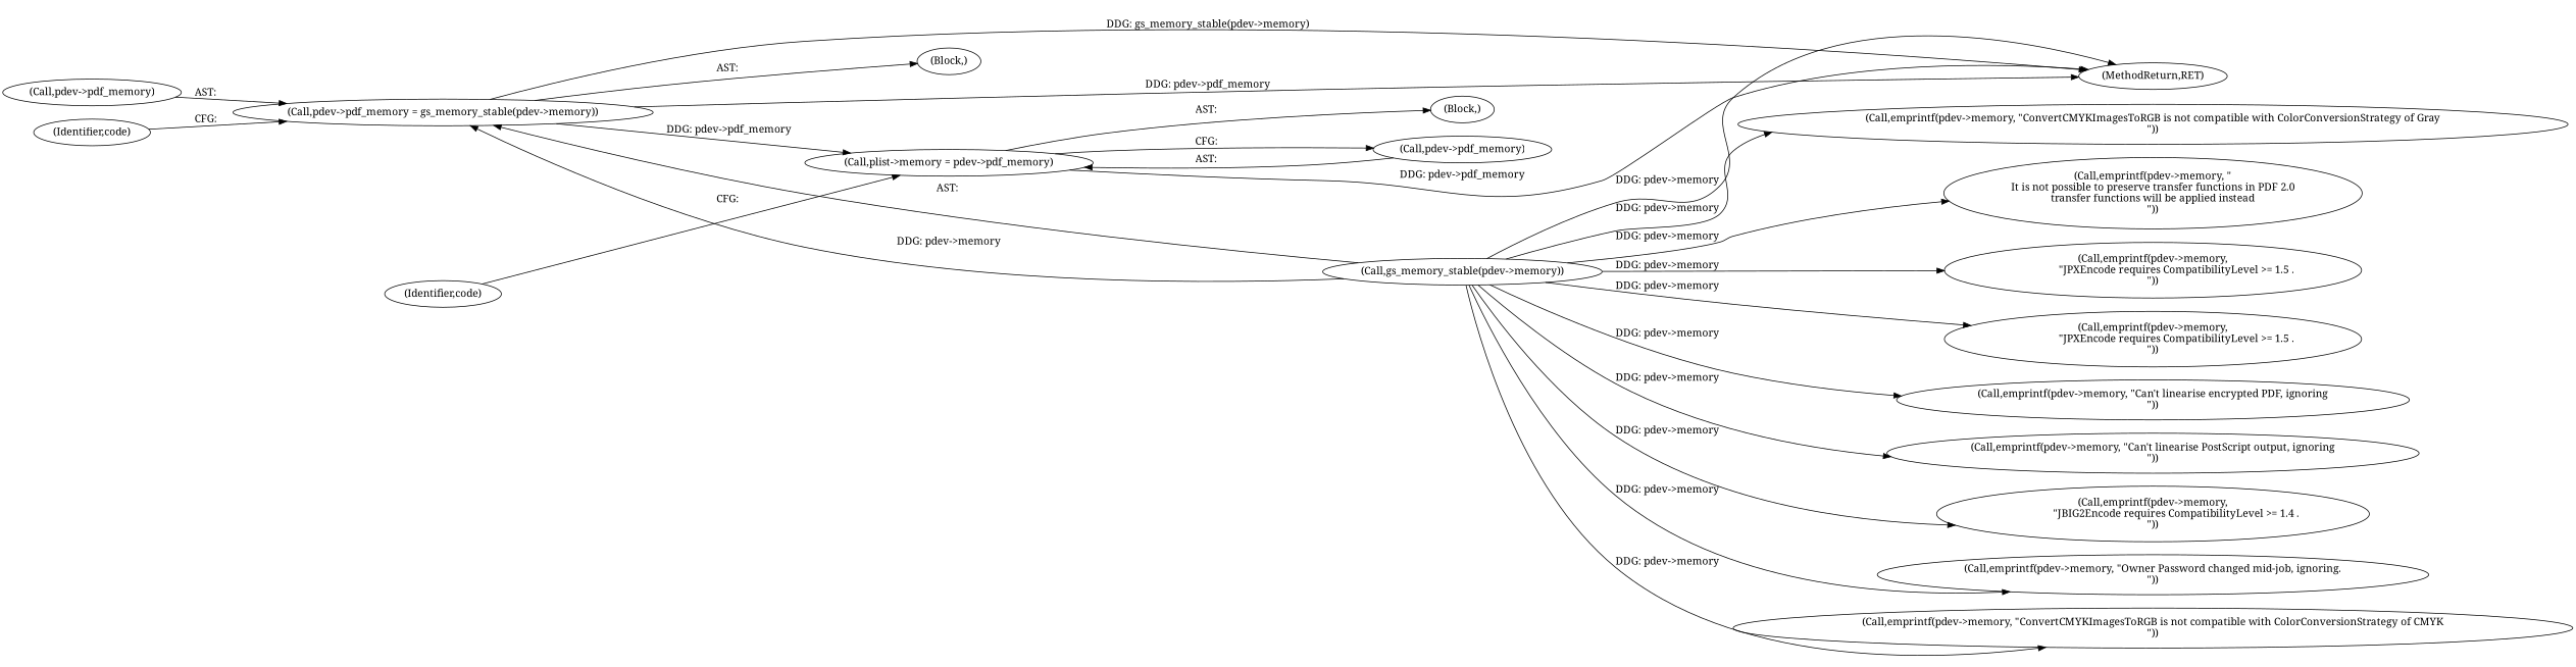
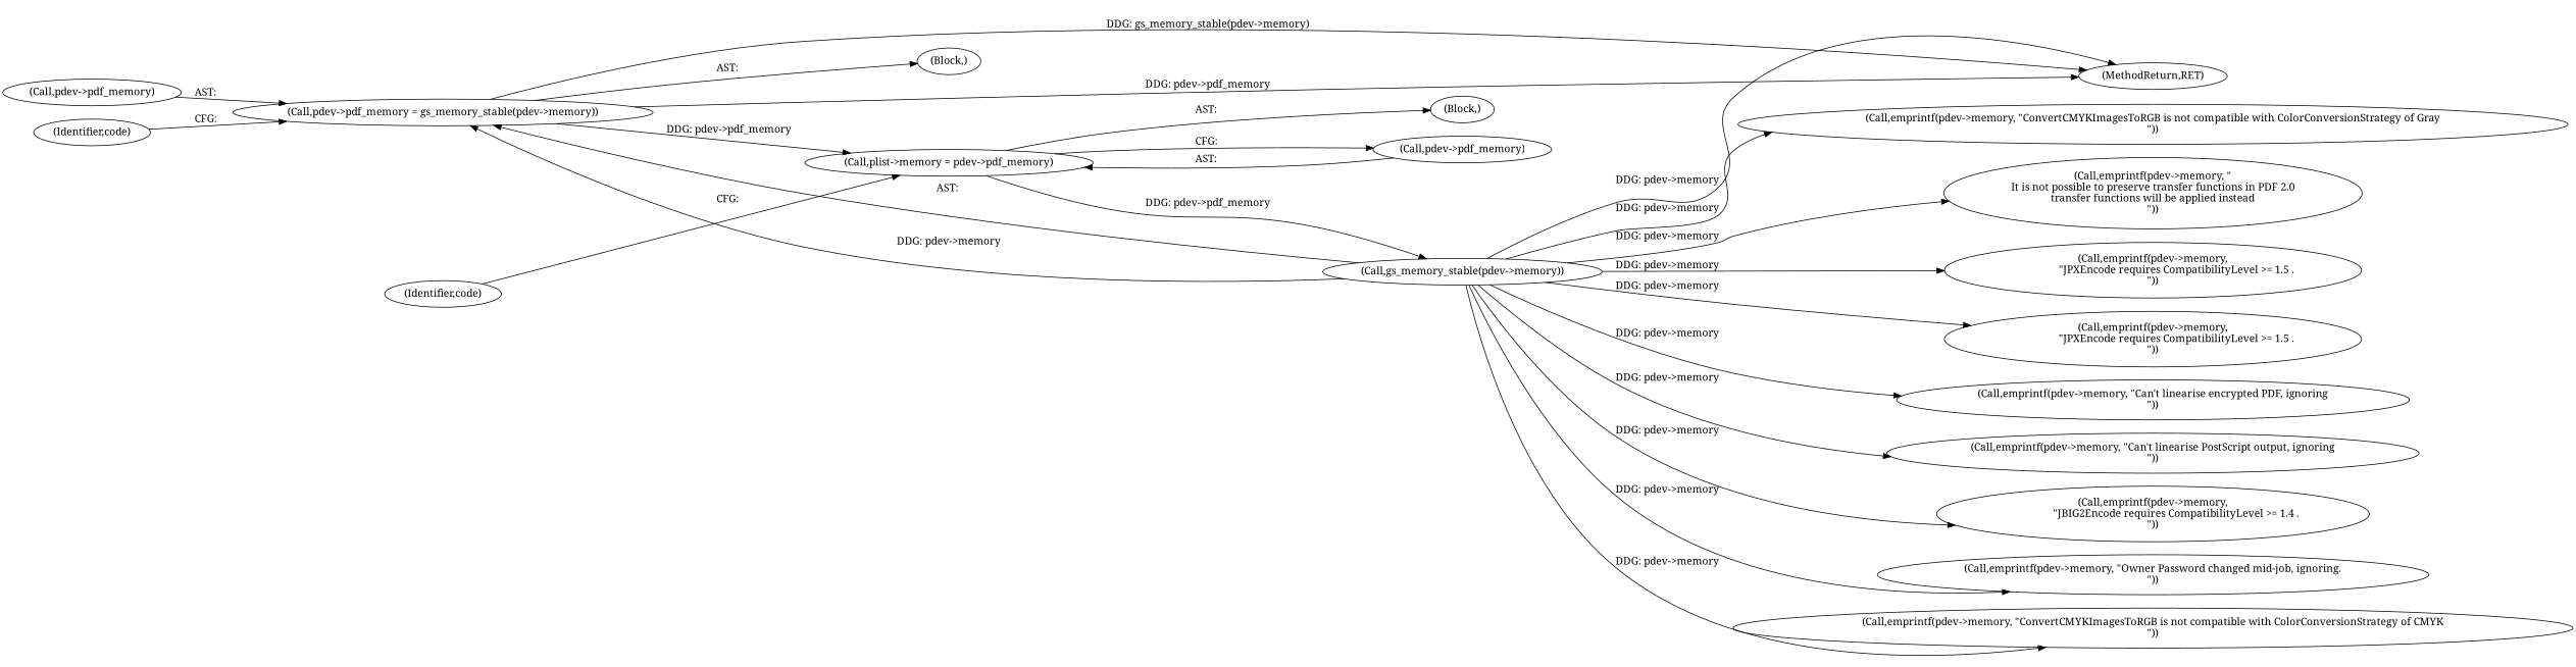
  digraph {
    fontname="Noto Serif"
    rankdir=LR
    node [fontname="Noto Serif"]
    edge [fontname="Noto Serif"]
    n1 [label="(Call,pdev->pdf_memory = gs_memory_stable(pdev->memory))"]
    n2 [label="(Call,plist->memory = pdev->pdf_memory)"]
    n3 [label="(MethodReturn,RET)"]
    n4 [label="(Block,)"]
    n5 [label="(Call,gs_memory_stable(pdev->memory))"]
    n6 [label="(Call,emprintf(pdev->memory, \"ConvertCMYKImagesToRGB is not compatible with ColorConversionStrategy of Gray\n\"))"]
    n7 [label="(Call,emprintf(pdev->memory, \"\nIt is not possible to preserve transfer functions in PDF 2.0\ntransfer functions will be applied instead\n\"))"]
    n8 [label="(Call,emprintf(pdev->memory,\n                 \"JPXEncode requires CompatibilityLevel >= 1.5 .\n\"))"]
    n9 [label="(Call,emprintf(pdev->memory,\n                 \"JPXEncode requires CompatibilityLevel >= 1.5 .\n\"))"]
    n10 [label="(Call,emprintf(pdev->memory, \"Can't linearise encrypted PDF, ignoring\n\"))"]
    n11 [label="(Call,emprintf(pdev->memory, \"Can't linearise PostScript output, ignoring\n\"))"]
    n12 [label="(Call,emprintf(pdev->memory,\n                 \"JBIG2Encode requires CompatibilityLevel >= 1.4 .\n\"))"]
    n13 [label="(Call,emprintf(pdev->memory, \"Owner Password changed mid-job, ignoring.\n\"))"]
    n14 [label="(Call,emprintf(pdev->memory, \"ConvertCMYKImagesToRGB is not compatible with ColorConversionStrategy of CMYK\n\"))"]
    n15 [label="(Block,)"]
    n16 [label="(Call,pdev->pdf_memory)"]
    n17 [label="(Identifier,code)"]
    n18 [label="(Call,pdev->pdf_memory)"]
    n19 [label="(Identifier,code)"]
    n1 -> n2 [label="DDG: pdev->pdf_memory"]
    n1 -> n3 [label="DDG: gs_memory_stable(pdev->memory)"]
    n1 -> n3 [label="DDG: pdev->pdf_memory"]
    n1 -> n4 [label="AST: "]
-   n2 -> n3 [label="DDG: pdev->pdf_memory"]
+   n2 -> n5 [label="DDG: pdev->pdf_memory"]
    n2 -> n15 [label="AST: "]
    n2 -> n16 [label="CFG: "]
    n5 -> n1 [label="AST: "]
    n5 -> n1 [label="DDG: pdev->memory"]
    n5 -> n3 [label="DDG: pdev->memory"]
    n5 -> n6 [label="DDG: pdev->memory"]
    n5 -> n7 [label="DDG: pdev->memory"]
    n5 -> n8 [label="DDG: pdev->memory"]
    n5 -> n9 [label="DDG: pdev->memory"]
    n5 -> n10 [label="DDG: pdev->memory"]
    n5 -> n11 [label="DDG: pdev->memory"]
    n5 -> n12 [label="DDG: pdev->memory"]
    n5 -> n13 [label="DDG: pdev->memory"]
    n5 -> n14 [label="DDG: pdev->memory"]
    n16 -> n2 [label="AST: "]
    n17 -> n2 [label="CFG: "]
    n18 -> n1 [label="AST: "]
    n19 -> n1 [label="CFG: "]
  }
